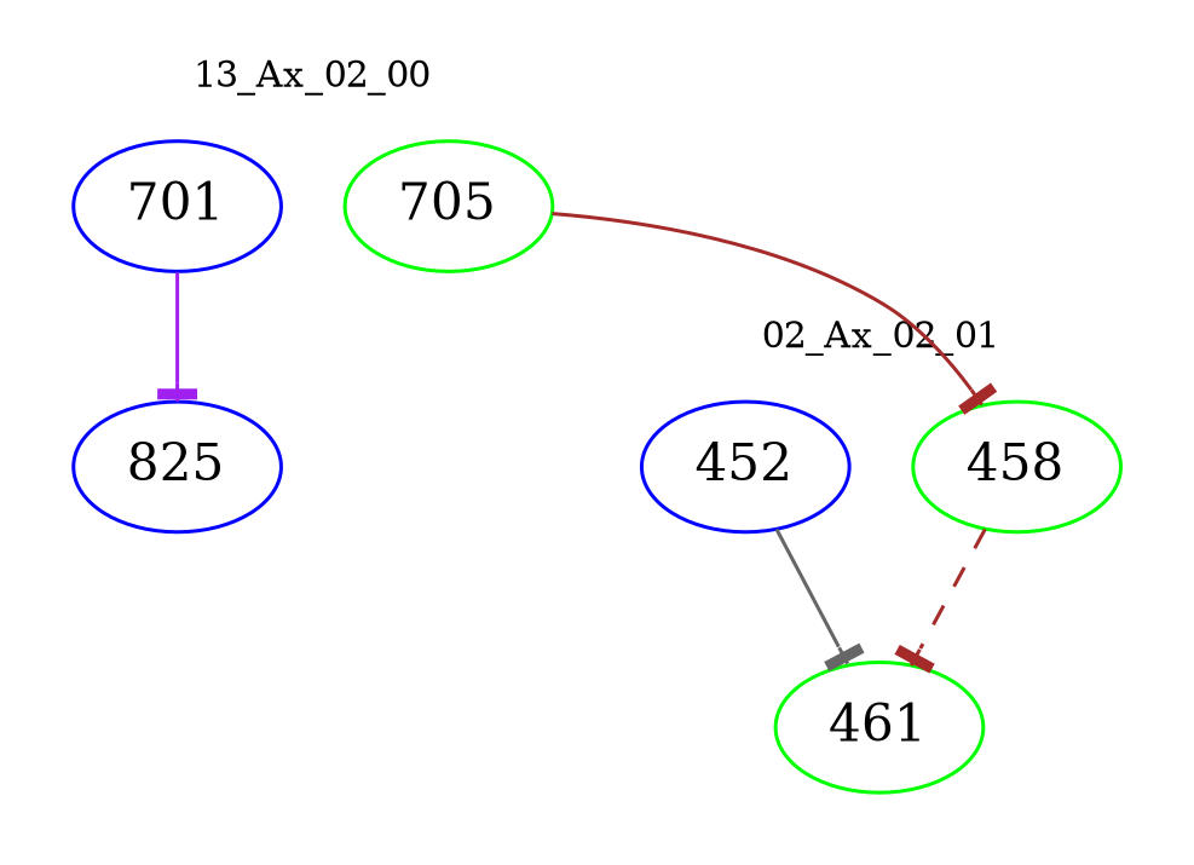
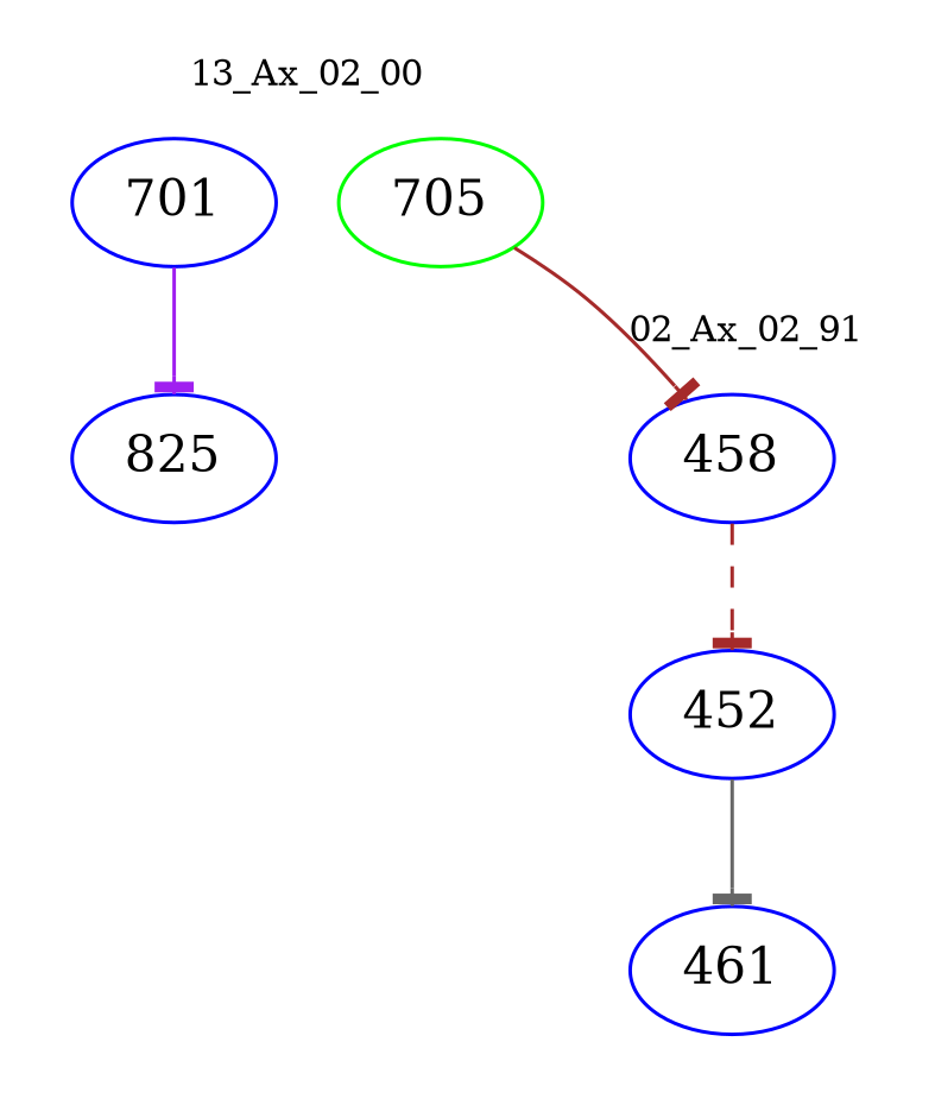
  digraph {
    node [color=blue]
    edge [arrowhead=tee color=brown style=solid]
    n1 [color=green label=705]
    n2 [label=701]
    n3 [label=825]
-   n4 [color=green label=458]
+   n4 [label=458]
    n5 [label=452]
-   n6 [color=green label=461]
+   n6 [label=461]
    subgraph cluster_1 {
      color=white
      fontsize=10
      label="13_Ax_02_00"
      n1
      n2
      n3
    }
    subgraph cluster_2 {
      color=white
      fontsize=10
-     label="02_Ax_02_01"
+     label="02_Ax_02_91"
      n4
      n5
      n6
    }
    n1 -> n4
    n2 -> n3 [color=purple]
-   n4 -> n6 [style=dashed]
+   n4 -> n5 [style=dashed]
    n5 -> n6 [color=gray40]
  }
